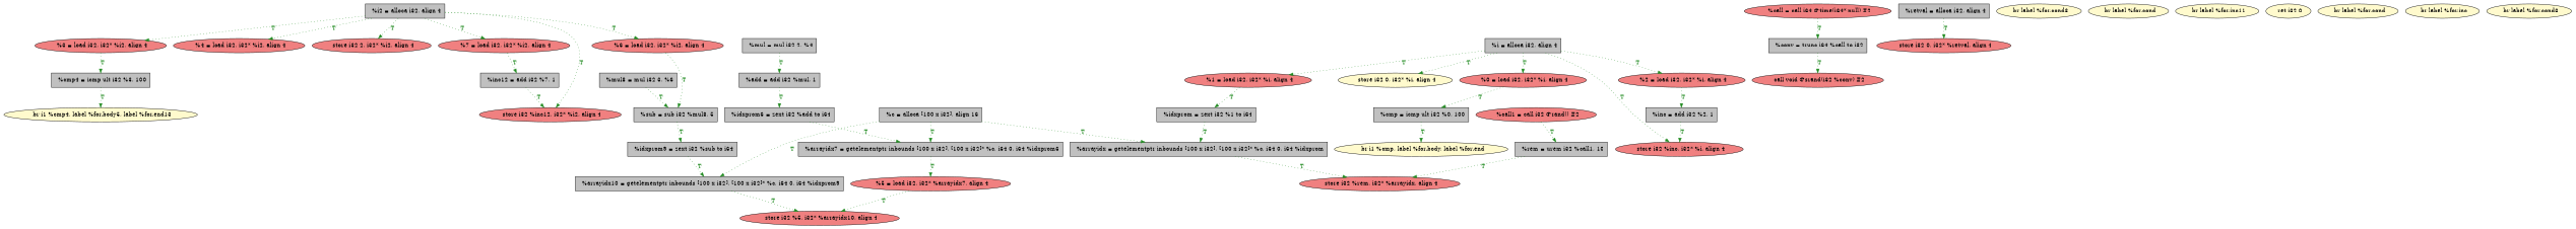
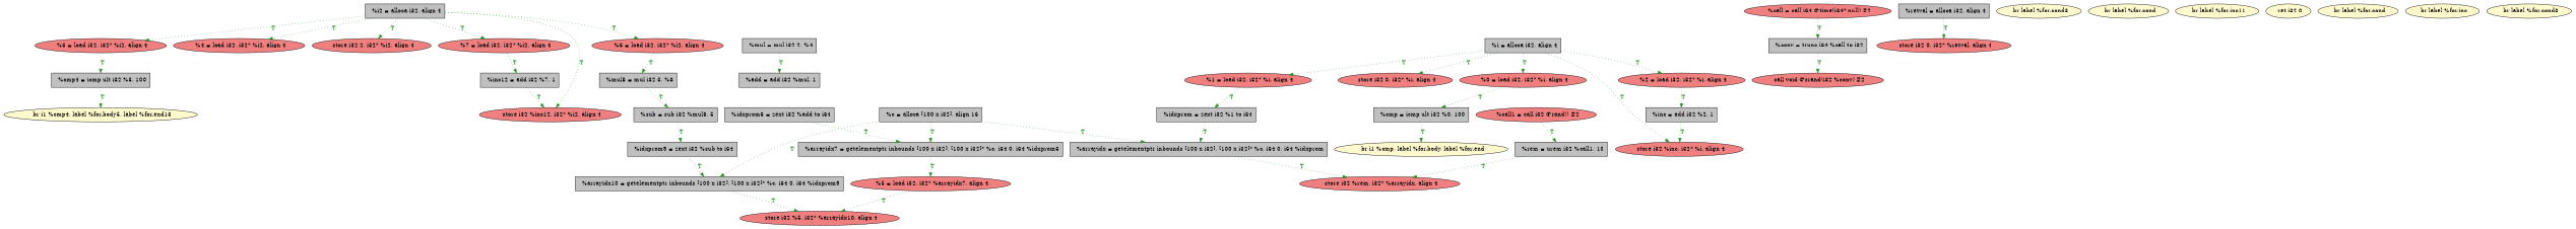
  digraph {
    node [fillcolor=grey shape=ellipse style=filled]
    edge [color=forestgreen fontcolor=forestgreen style=dotted]
    n1 [fillcolor=lemonchiffon label="  br i1 %cmp4, label %for.body5, label %for.end13"]
    n2 [fillcolor=lightcoral label="  %4 = load i32, i32* %i2, align 4"]
    n3 [label="  %mul = mul i32 2, %4" shape=rectangle]
    n4 [label="  %add = add i32 %mul, 1" shape=rectangle]
    n5 [fillcolor=lightcoral label="  %5 = load i32, i32* %arrayidx7, align 4"]
    n6 [fillcolor=lightcoral label="  store i32 %5, i32* %arrayidx10, align 4"]
    n7 [fillcolor=lightcoral label="  %0 = load i32, i32* %i, align 4"]
    n8 [label="  %cmp = icmp ult i32 %0, 100" shape=rectangle]
    n9 [fillcolor=lemonchiffon label="  br i1 %cmp, label %for.body, label %for.end"]
    n10 [label="  %i = alloca i32, align 4" shape=rectangle]
-   n11 [fillcolor=lemonchiffon label="  store i32 0, i32* %i, align 4"]
+   n11 [fillcolor=lightcoral label="  store i32 0, i32* %i, align 4"]
    n12 [fillcolor=lightcoral label="  %1 = load i32, i32* %i, align 4"]
    n13 [fillcolor=lightcoral label="  store i32 %inc, i32* %i, align 4"]
    n14 [fillcolor=lightcoral label="  %2 = load i32, i32* %i, align 4"]
    n15 [label="  %idxprom = zext i32 %1 to i64" shape=rectangle]
    n16 [label="  %inc = add i32 %2, 1" shape=rectangle]
    n17 [fillcolor=lightcoral label="  %call = call i64 @time(i64* null) #2"]
    n18 [label="  %conv = trunc i64 %call to i32" shape=rectangle]
    n19 [fillcolor=lightcoral label="  call void @srand(i32 %conv) #2"]
    n20 [fillcolor=lightcoral label="  store i32 2, i32* %i2, align 4"]
    n21 [fillcolor=lightcoral label="  store i32 0, i32* %retval, align 4"]
    n22 [fillcolor=lemonchiffon label="  br label %for.cond3"]
    n23 [label="  %arrayidx7 = getelementptr inbounds [100 x i32], [100 x i32]* %c, i64 0, i64 %idxprom6" shape=rectangle]
    n24 [fillcolor=lightcoral label="  store i32 %inc12, i32* %i2, align 4"]
    n25 [label="  %idxprom6 = zext i32 %add to i64" shape=rectangle]
    n26 [label="  %mul8 = mul i32 3, %6" shape=rectangle]
    n27 [label="  %sub = sub i32 %mul8, 5" shape=rectangle]
    n28 [label="  %idxprom9 = zext i32 %sub to i64" shape=rectangle]
    n29 [fillcolor=lemonchiffon label="  br label %for.cond"]
    n30 [fillcolor=lightcoral label="  %3 = load i32, i32* %i2, align 4"]
    n31 [label="  %cmp4 = icmp ult i32 %3, 100" shape=rectangle]
    n32 [label="  %arrayidx10 = getelementptr inbounds [100 x i32], [100 x i32]* %c, i64 0, i64 %idxprom9" shape=rectangle]
    n33 [fillcolor=lemonchiffon label="  br label %for.inc11"]
    n34 [fillcolor=lightcoral label="  %call1 = call i32 @rand() #2"]
    n35 [label="  %rem = urem i32 %call1, 10" shape=rectangle]
    n36 [fillcolor=lightcoral label="  store i32 %rem, i32* %arrayidx, align 4"]
    n37 [fillcolor=lemonchiffon label="  ret i32 0"]
    n38 [label="  %arrayidx = getelementptr inbounds [100 x i32], [100 x i32]* %c, i64 0, i64 %idxprom" shape=rectangle]
    n39 [fillcolor=lemonchiffon label="  br label %for.cond"]
    n40 [label="  %c = alloca [100 x i32], align 16" shape=rectangle]
    n41 [label="  %inc12 = add i32 %7, 1" shape=rectangle]
    n42 [fillcolor=lemonchiffon label="  br label %for.inc"]
    n43 [label="  %i2 = alloca i32, align 4" shape=rectangle]
    n44 [fillcolor=lightcoral label="  %7 = load i32, i32* %i2, align 4"]
    n45 [fillcolor=lightcoral label="  %6 = load i32, i32* %i2, align 4"]
    n46 [label="  %retval = alloca i32, align 4" shape=rectangle]
    n47 [fillcolor=lemonchiffon label="  br label %for.cond3"]
    n3 -> n4 [label=T]
-   n4 -> n25 [label=T]
    n5 -> n6 [label=T]
    n7 -> n8 [label=T]
    n8 -> n9 [label=T]
    n10 -> n7 [label=T]
    n10 -> n11 [label=T]
    n10 -> n12 [label=T]
    n10 -> n13 [label=T]
    n10 -> n14 [label=T]
    n12 -> n15 [label=T]
    n14 -> n16 [label=T]
    n15 -> n38 [label=T]
    n16 -> n13 [label=T]
    n17 -> n18 [label=T]
    n18 -> n19 [label=T]
    n23 -> n5 [label=T]
    n25 -> n23 [label=T]
    n26 -> n27 [label=T]
    n27 -> n28 [label=T]
    n28 -> n32 [label=T]
    n30 -> n31 [label=T]
    n31 -> n1 [label=T]
    n32 -> n6 [label=T]
    n34 -> n35 [label=T]
    n35 -> n36 [label=T]
    n38 -> n36 [label=T]
    n40 -> n23 [label=T]
    n40 -> n32 [label=T]
    n40 -> n38 [label=T]
    n41 -> n24 [label=T]
    n43 -> n2 [label=T]
    n43 -> n20 [label=T]
    n43 -> n24 [label=T]
    n43 -> n30 [label=T]
    n43 -> n44 [label=T]
    n43 -> n45 [label=T]
    n44 -> n41 [label=T]
-   n45 -> n27 [label=T]
+   n45 -> n26 [label=T]
    n46 -> n21 [label=T]
  }
